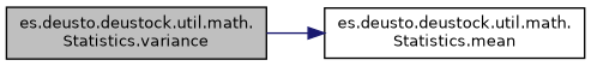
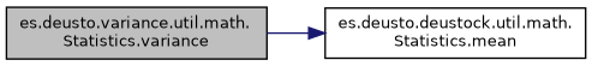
  digraph {
    rankdir=LR
    node [color=black fontname=Helvetica fontsize=10 shape=record style=filled]
-   n1 [fillcolor=grey75 fontcolor=black height=0.2 label="es.deusto.deustock.util.math.\lStatistics.variance" width=0.4]
+   n1 [fillcolor=grey75 fontcolor=black height=0.2 label="es.deusto.variance.util.math.\lStatistics.variance" width=0.4]
    n2 [fillcolor=white height=0.2 label="es.deusto.deustock.util.math.\lStatistics.mean" width=0.4]
    n1 -> n2 [color=midnightblue fontname=Helvetica fontsize=10 labelfontname=Helvetica labelfontsize=10 style=solid]
  }
